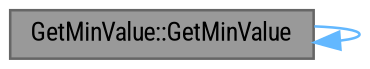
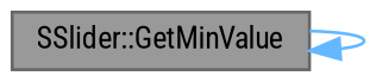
  digraph {
    rankdir=TB
    fontname="Roboto Condensed"
-   n1 [color=gray40 fillcolor=grey60 fontcolor=black fontname="Roboto Condensed" fontsize=10 height=0.2 label="GetMinValue::GetMinValue" shape=box style=filled width=0.4]
+   n1 [color=gray40 fillcolor=grey60 fontcolor=black fontname="Roboto Condensed" fontsize=10 height=0.2 label="SSlider::GetMinValue" shape=box style=filled width=0.4]
    n1 -> n1 [color=steelblue1 fontname="Roboto Condensed" fontsize=10 labelfontname=Helvetica labelfontsize=10 style=solid]
  }
